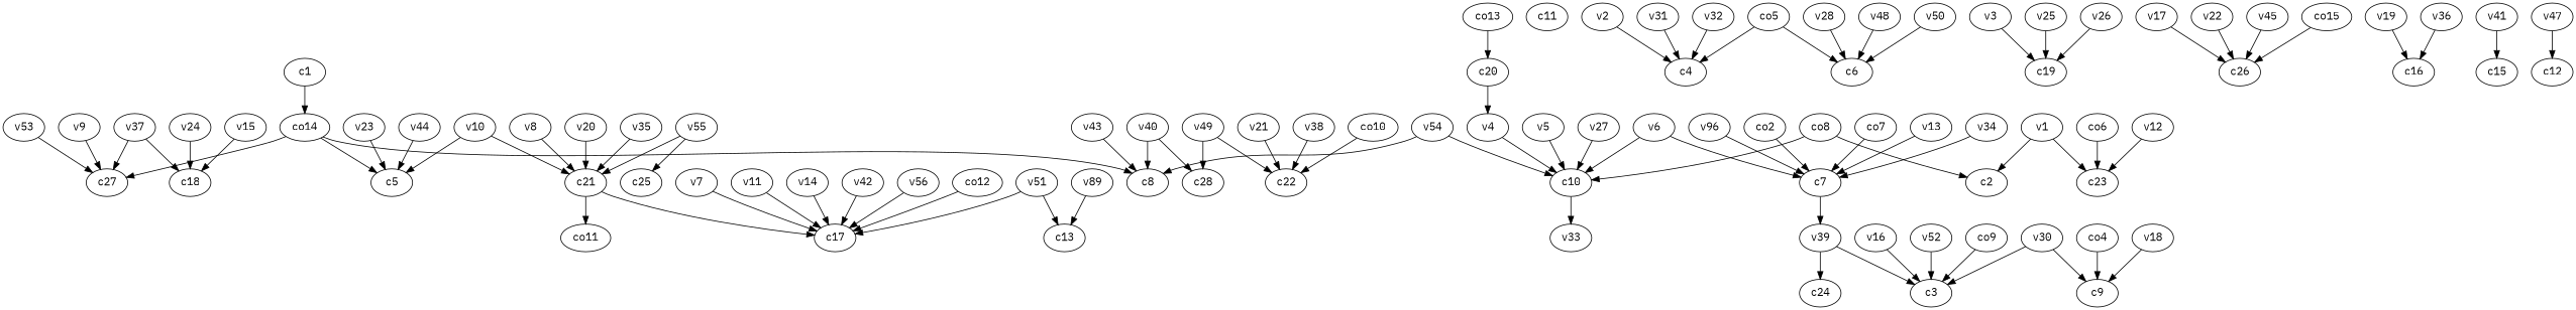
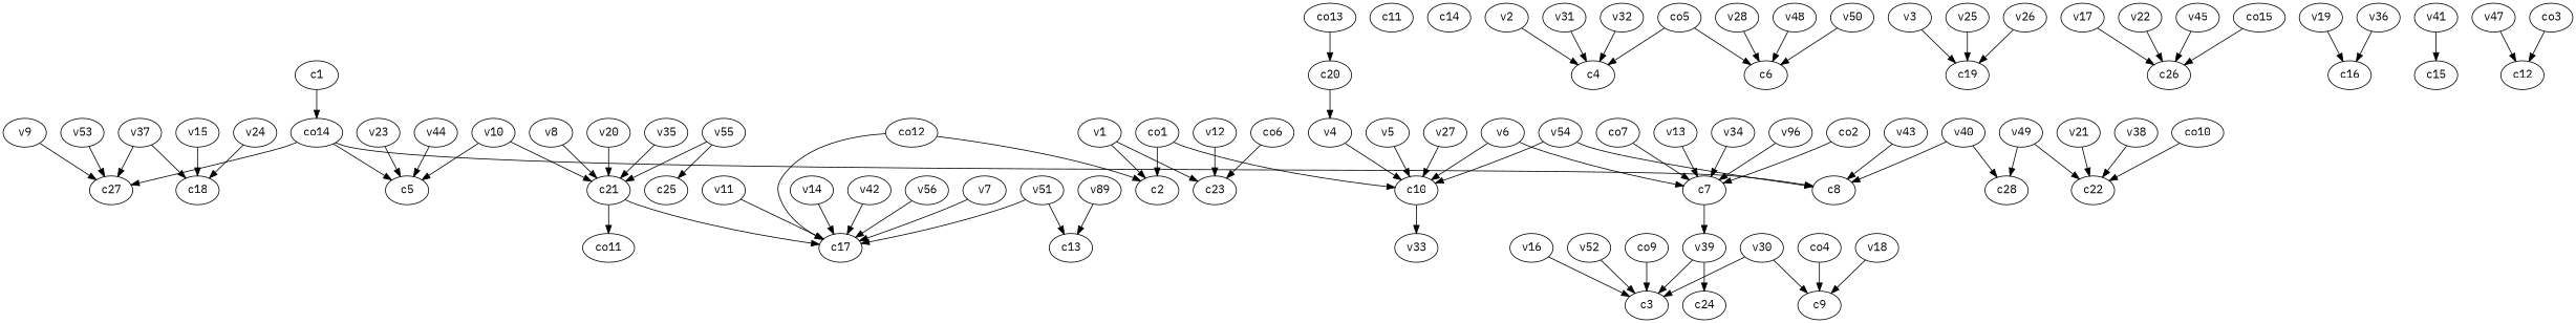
  strict digraph {
    fontname="IBM Plex Mono"
    node [fontname="IBM Plex Mono"]
    edge [fontname="IBM Plex Mono" weight=1]
    c1
    co14
    c27
    c5
    c8
    c11
+   c14
    c20
    v4
    c10
    c21
    co11
    c17
    v1
    c2
    c23
    v2
    c4
    v3
    c19
    v33
    v5
    v6
    c7
    v39
    v7
    v8
    v9
    v10
    v11
    v12
    v13
    v14
    v15
    c18
    v16
    c3
    v17
    c26
    v18
    c9
    v19
    c16
    v20
    v21
    c22
    v22
    v23
    v24
    v25
    v26
    v27
    v28
    c6
    n55 [label=v89]
    c13
    v30
    v31
    v32
    v34
    v35
    v36
    v37
    v38
    c24
    v40
    c28
    v41
    c15
    v42
    v43
    v44
    v45
    n74 [label=v96]
    v47
    c12
    v48
    v49
    v50
    v51
    v52
    v53
    v54
    v55
    c25
    v56
    co2
+   co3
    co4
    co5
    co6
    co7
-   co8
+   co8 [label=co1]
    co9
    co10
    co12
    co13
    co15
    c1 -> co14
    co14 -> c27
    co14 -> c5
    co14 -> c8
    c20 -> v4
    v4 -> c10
    c10 -> v33
    c21 -> co11
    c21 -> c17
    v1 -> c2
    v1 -> c23
    v2 -> c4
    v3 -> c19
    v5 -> c10
    v6 -> c10
    v6 -> c7
    c7 -> v39
    v39 -> c3
    v39 -> c24
    v7 -> c17
    v8 -> c21
    v9 -> c27
    v10 -> c5
    v10 -> c21
    v11 -> c17
    v12 -> c23
    v13 -> c7
    v14 -> c17
    v15 -> c18
    v16 -> c3
    v17 -> c26
    v18 -> c9
    v19 -> c16
    v20 -> c21
    v21 -> c22
    v22 -> c26
    v23 -> c5
    v24 -> c18
    v25 -> c19
    v26 -> c19
    v27 -> c10
    v28 -> c6
    n55 -> c13
    v30 -> c3
    v30 -> c9
    v31 -> c4
    v32 -> c4
    v34 -> c7
    v35 -> c21
    v36 -> c16
    v37 -> c27
    v37 -> c18
    v38 -> c22
    v40 -> c8
    v40 -> c28
    v41 -> c15
    v42 -> c17
    v43 -> c8
    v44 -> c5
    v45 -> c26
    n74 -> c7
    v47 -> c12
    v48 -> c6
    v49 -> c22
    v49 -> c28
    v50 -> c6
    v51 -> c17
    v51 -> c13
    v52 -> c3
    v53 -> c27
    v54 -> c8
    v54 -> c10
    v55 -> c21
    v55 -> c25
    v56 -> c17
    co2 -> c7
+   co3 -> c12
    co4 -> c9
    co5 -> c4
    co5 -> c6
    co6 -> c23
    co7 -> c7
    co8 -> c10
    co8 -> c2
    co9 -> c3
    co10 -> c22
    co12 -> c17
+   co12 -> c2
    co13 -> c20
    co15 -> c26
  }
